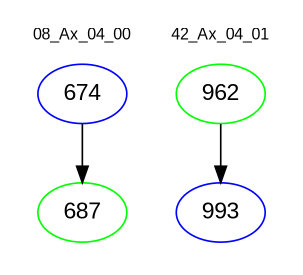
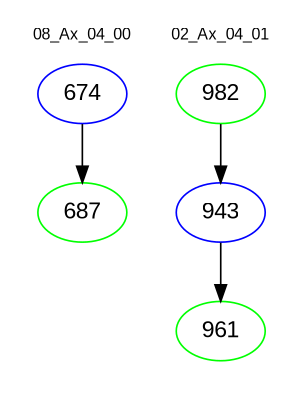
  digraph {
    fontname="Liberation Sans"
    node [color=green fontname="Liberation Sans"]
    edge [color=black fontname="Liberation Sans"]
    n1 [color=blue label=674]
    n2 [label=687]
-   n3 [color=blue label=993]
-   n4 [label=962]
+   n3 [color=blue label=943]
+   n4 [label=982]
+   n5 [label=961]
    subgraph cluster_1 {
      color=white
      fontsize=10
      label="08_Ax_04_00"
      n1
      n2
    }
    subgraph cluster_2 {
      color=white
      fontsize=10
-     label="42_Ax_04_01"
+     label="02_Ax_04_01"
      n3
      n4
+     n5
    }
    n1 -> n2
+   n3 -> n5
    n4 -> n3
  }
